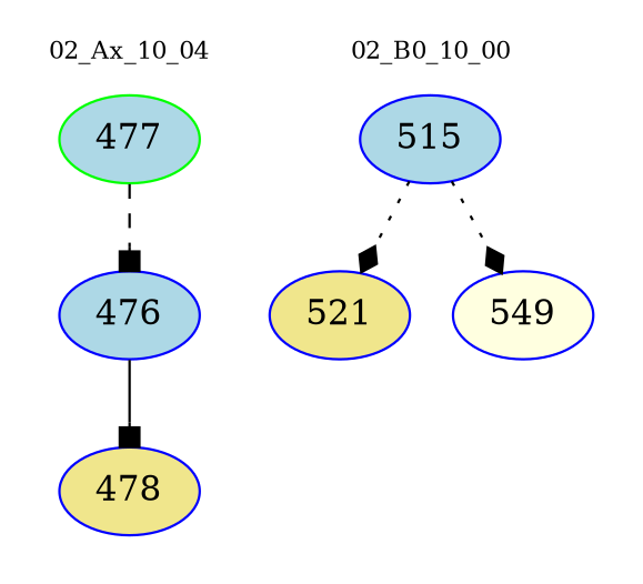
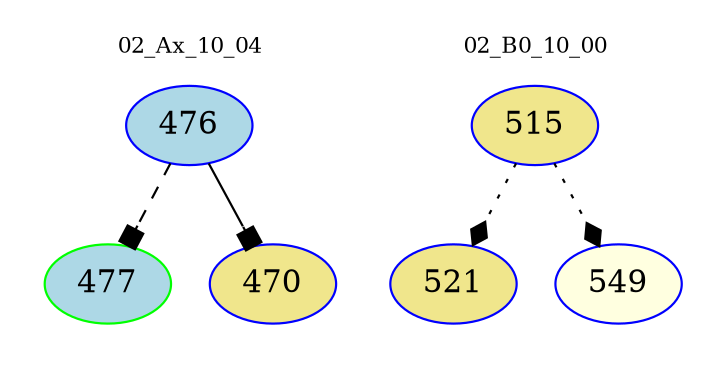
  digraph {
    node [color=blue fillcolor=khaki style=filled]
    edge [arrowhead=box color=black style=dotted]
    n1 [color=green fillcolor=lightblue label=477]
    n2 [fillcolor=lightblue label=476]
-   n3 [label=478]
+   n3 [label=470]
    n4 [label=521]
-   n5 [fillcolor=lightblue label=515]
+   n5 [label=515]
    n6 [fillcolor=lightyellow label=549]
    subgraph cluster_1 {
      color=white
      fontsize=10
      label="02_Ax_10_04"
      n1
      n2
      n3
    }
    subgraph cluster_2 {
      color=white
      fontsize=10
      label="02_B0_10_00"
      n4
      n5
      n6
    }
-   n1 -> n2 [style=dashed]
+   n2 -> n1 [style=dashed]
    n2 -> n3 [style=solid]
    n5 -> n4 [arrowhead=diamond]
    n5 -> n6 [arrowhead=diamond]
  }
